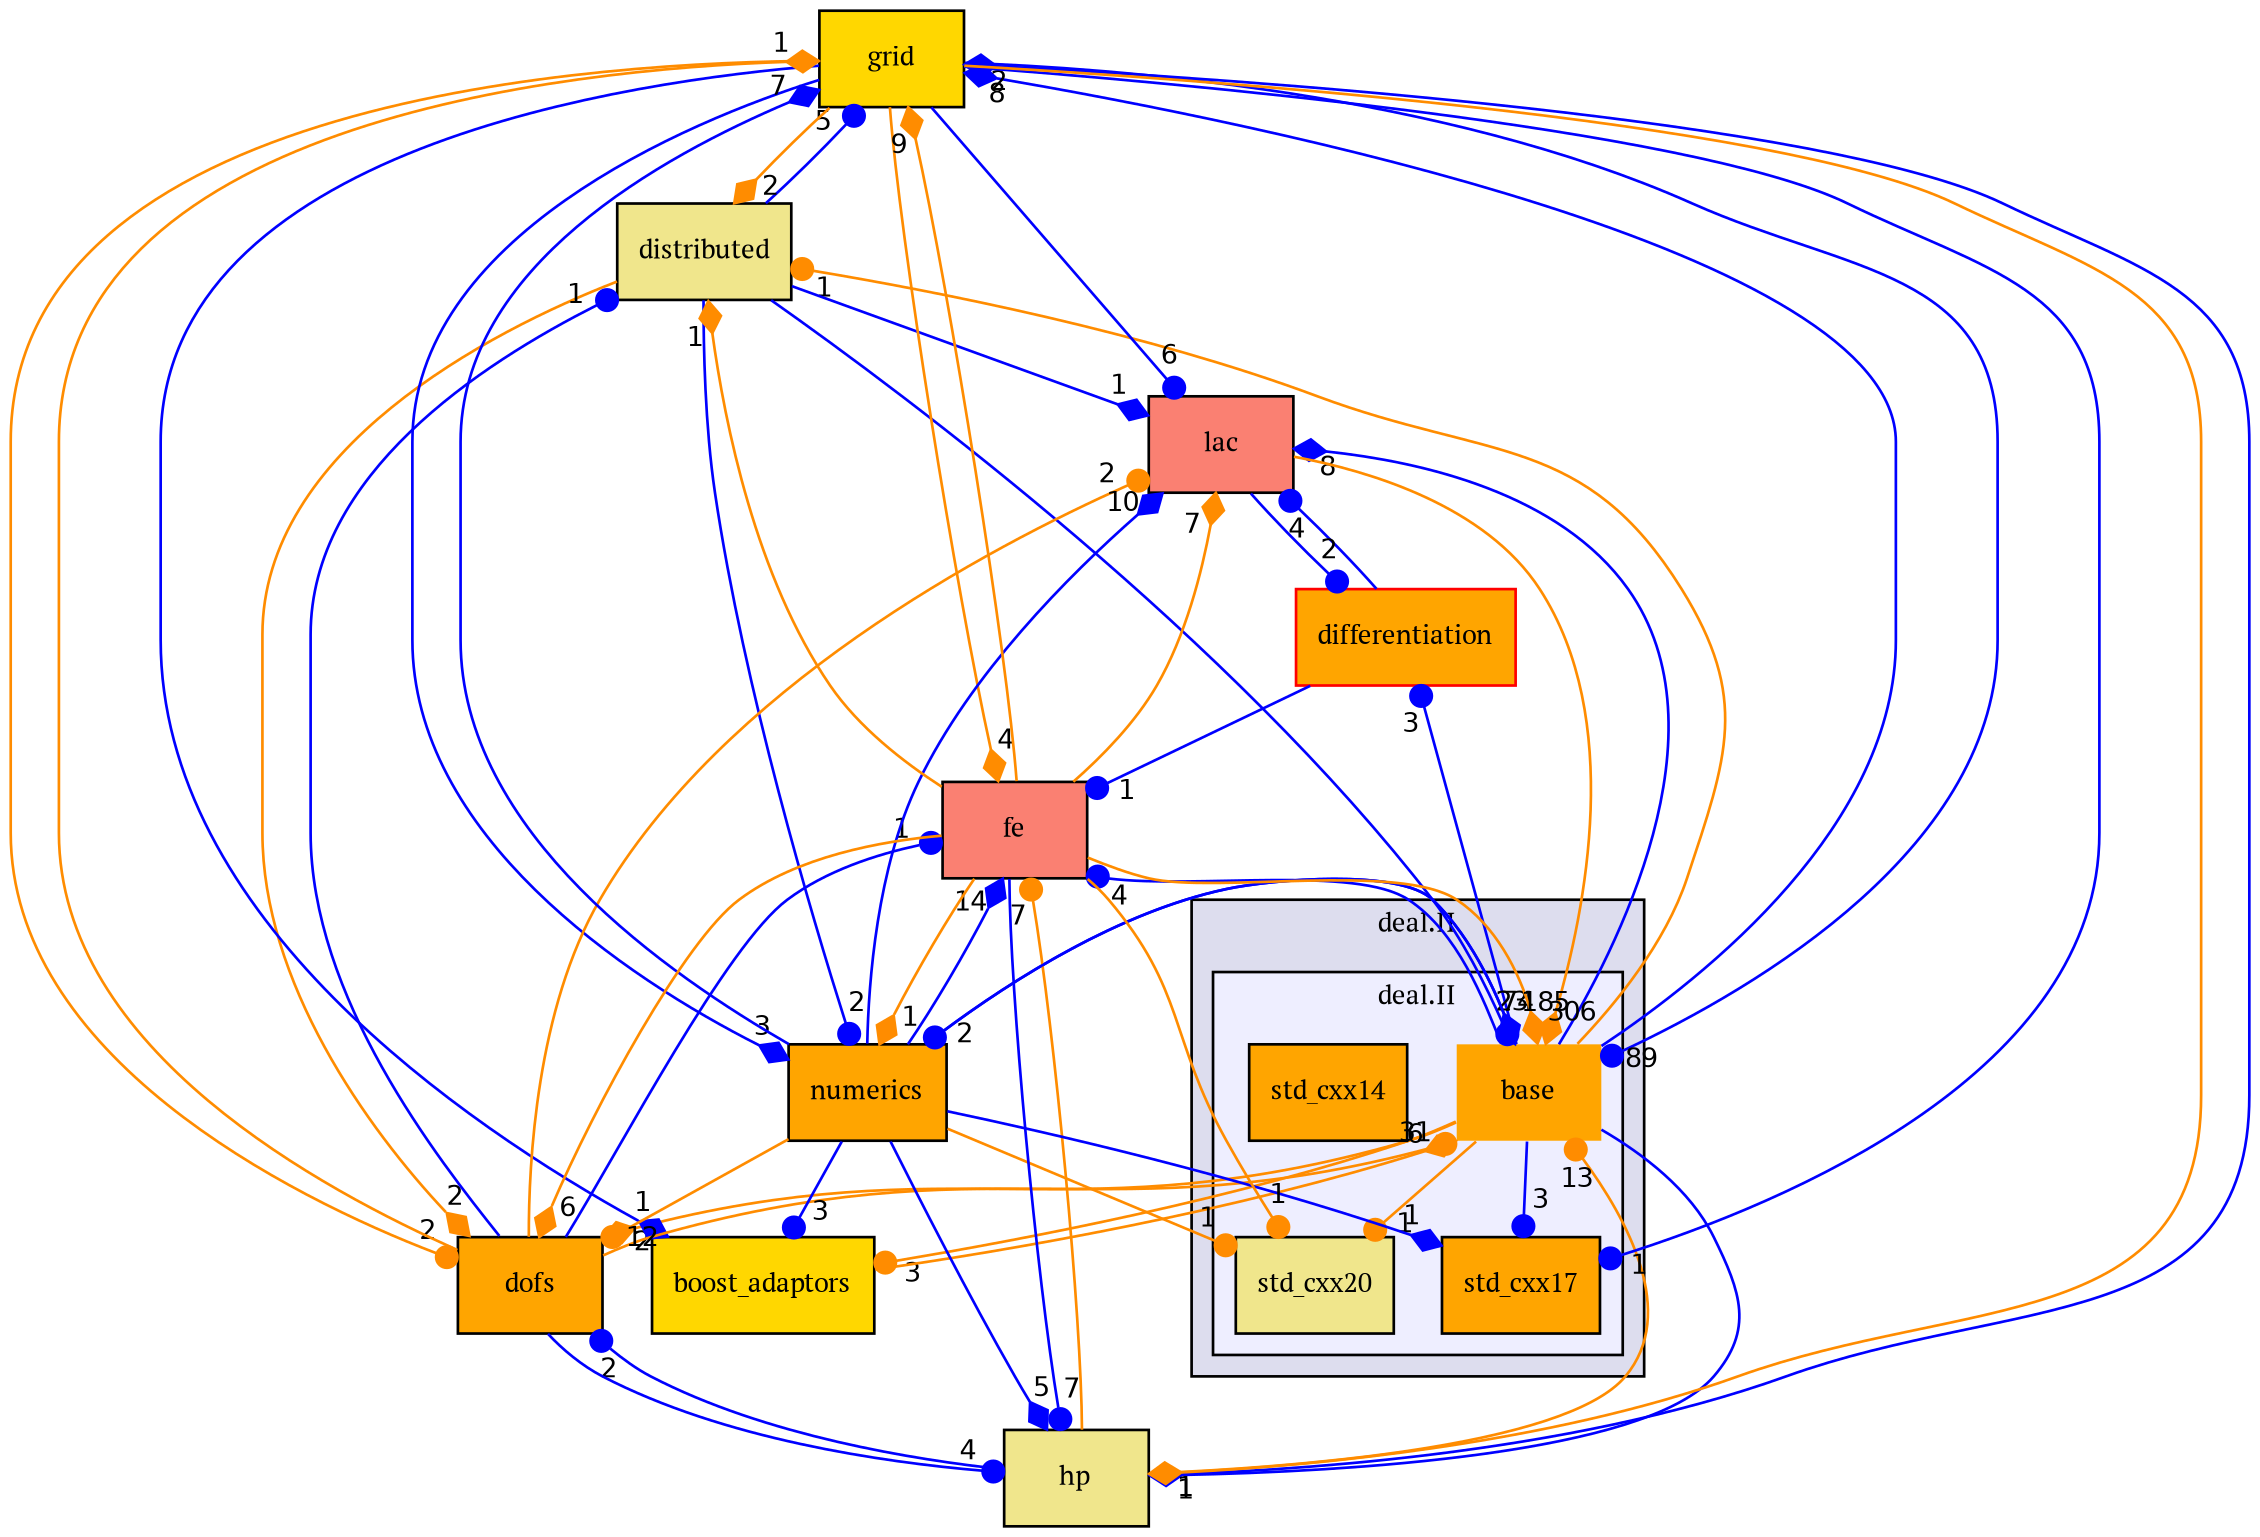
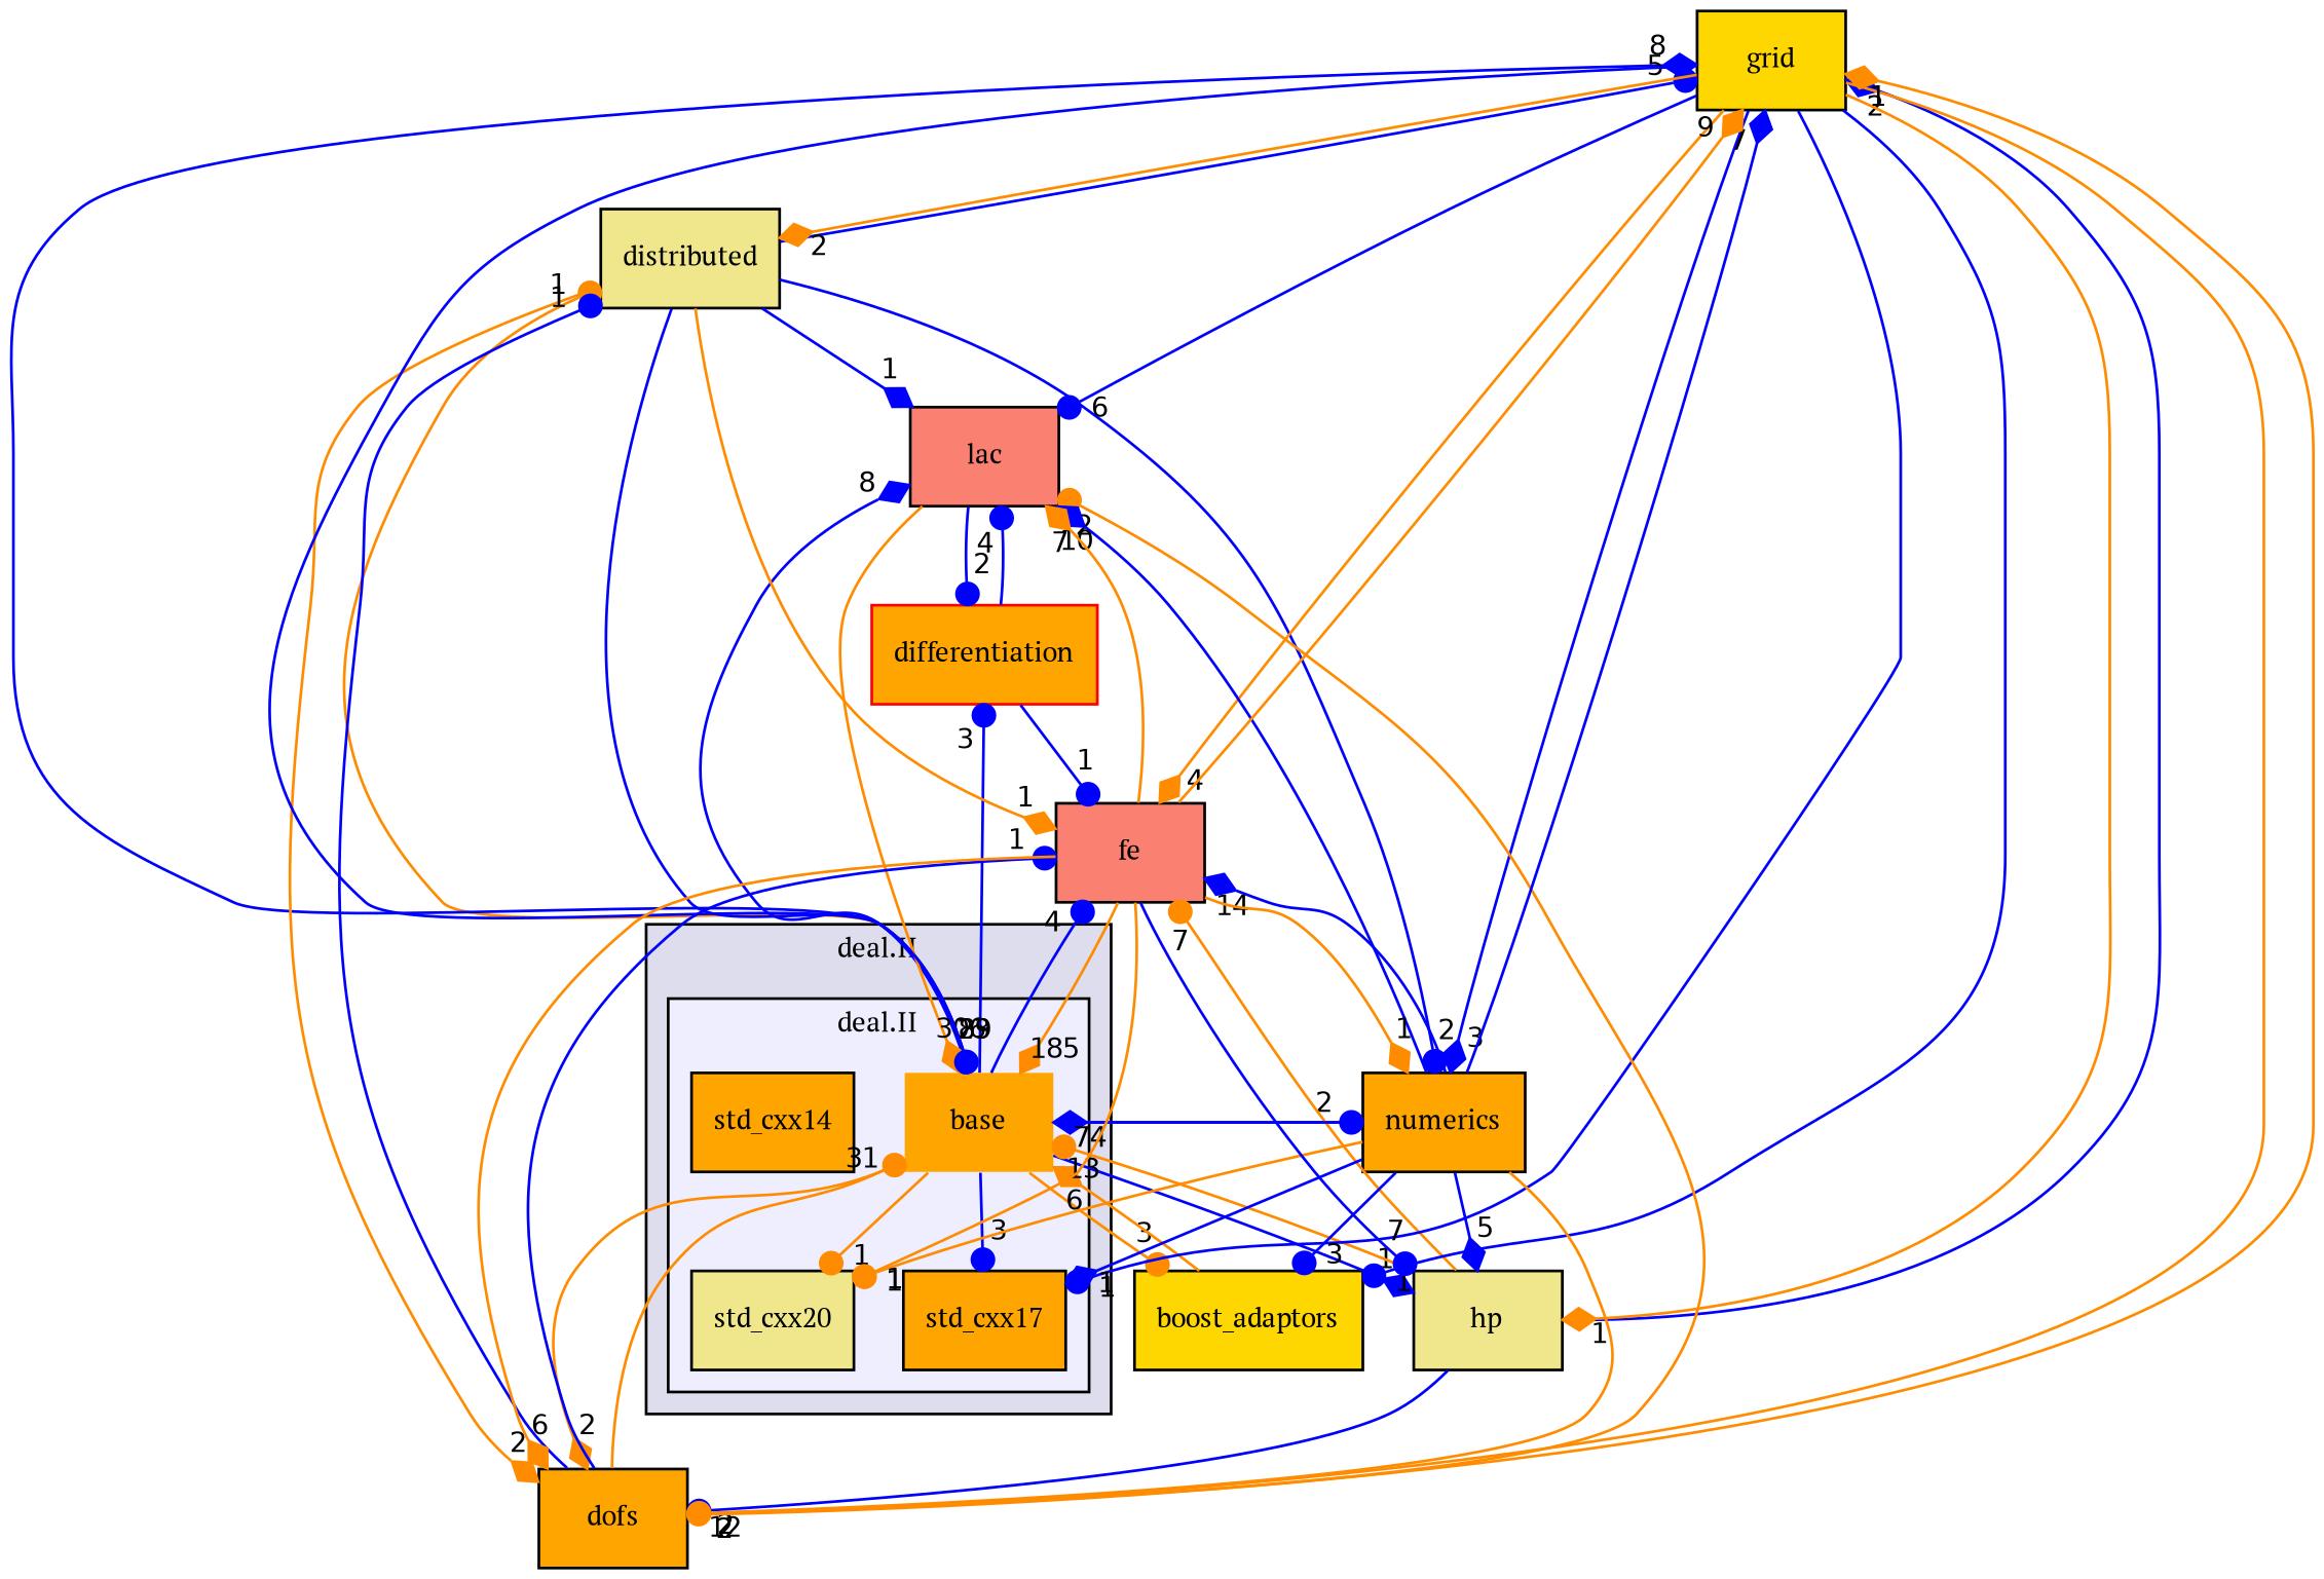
  digraph {
    compound=true
    fontname="PT Serif"
    node [fontname="PT Serif" fontsize=10 shape=box style=filled fillcolor=orange]
    edge [headlabel=1 labeldistance=1.5 labelfontname=Helvetica labelfontsize=10 color=blue arrowhead=dot fontname="PT Serif"]
    n1 [label=base shape=plaintext]
    n2 [color=black label=std_cxx14]
    n3 [color=black label=std_cxx17]
    n4 [color=black fillcolor=khaki label=std_cxx20]
    n5 [label=boost_adaptors fillcolor=gold]
    n6 [label=distributed fillcolor=khaki]
    n7 [color=red label=differentiation]
    n8 [label=lac fillcolor=salmon]
    n9 [label=hp fillcolor=khaki]
    n10 [label=grid fillcolor=gold]
    n11 [label=dofs]
    n12 [label=numerics]
    n13 [label=fe fillcolor=salmon]
    subgraph cluster_1 {
      bgcolor="#ddddee"
      fontsize=10
      label="deal.II"
      pencolor=black
      subgraph cluster_2 {
        bgcolor="#eeeeff"
        fontsize=10
        pencolor=black
        n1
        n2
        n3
        n4
      }
    }
    n1 -> n3 [headlabel=3]
    n1 -> n4 [color=darkorange]
    n1 -> n5 [headlabel=3 color=darkorange]
    n1 -> n6 [color=darkorange]
    n1 -> n7 [headlabel=3]
    n1 -> n8 [headlabel=8 arrowhead=diamond]
    n1 -> n9 [arrowhead=diamond]
    n1 -> n10 [headlabel=8 arrowhead=diamond]
    n1 -> n11 [headlabel=2 color=darkorange arrowhead=diamond]
    n1 -> n12 [headlabel=2]
    n1 -> n13 [headlabel=4]
    n5 -> n1 [headlabel=6 color=darkorange arrowhead=diamond]
    n6 -> n1 [headlabel=23]
    n6 -> n8 [arrowhead=diamond]
    n6 -> n10 [headlabel=5]
    n6 -> n11 [headlabel=2 color=darkorange arrowhead=diamond]
    n6 -> n12 [headlabel=2]
    n7 -> n8 [headlabel=4]
    n7 -> n13
    n8 -> n1 [headlabel=306 color=darkorange arrowhead=diamond]
    n8 -> n7 [headlabel=2]
    n9 -> n1 [headlabel=13 color=darkorange]
    n9 -> n10 [headlabel=2 arrowhead=diamond]
    n9 -> n11 [headlabel=2]
    n9 -> n13 [headlabel=7 color=darkorange]
    n10 -> n1 [headlabel=89]
    n10 -> n3
-   n10 -> n5 [arrowhead=diamond]
+   n10 -> n5
    n10 -> n6 [headlabel=2 color=darkorange arrowhead=diamond]
    n10 -> n8 [headlabel=6]
    n10 -> n9 [color=darkorange arrowhead=diamond]
    n10 -> n11 [headlabel=2 color=darkorange]
    n10 -> n12 [headlabel=3 arrowhead=diamond]
    n10 -> n13 [headlabel=4 color=darkorange arrowhead=diamond]
    n11 -> n1 [headlabel=31 color=darkorange]
    n11 -> n6
    n11 -> n8 [headlabel=2 color=darkorange]
-   n11 -> n9 [headlabel=4]
    n11 -> n10 [color=darkorange arrowhead=diamond]
    n11 -> n13
    n12 -> n1 [headlabel=74 arrowhead=diamond]
    n12 -> n3 [arrowhead=diamond]
    n12 -> n4 [color=darkorange]
    n12 -> n5 [headlabel=3]
    n12 -> n8 [headlabel=10 arrowhead=diamond]
    n12 -> n9 [headlabel=5 arrowhead=diamond]
    n12 -> n10 [headlabel=7 arrowhead=diamond]
    n12 -> n11 [headlabel=12 color=darkorange]
    n12 -> n13 [headlabel=14 arrowhead=diamond]
    n13 -> n1 [headlabel=185 color=darkorange arrowhead=diamond]
    n13 -> n4 [color=darkorange]
-   n13 -> n6 [color=darkorange arrowhead=diamond]
+   n6 -> n13 [color=darkorange arrowhead=diamond]
    n13 -> n8 [headlabel=7 color=darkorange arrowhead=diamond]
    n13 -> n9 [headlabel=7]
    n13 -> n10 [headlabel=9 color=darkorange arrowhead=diamond]
    n13 -> n11 [headlabel=6 color=darkorange arrowhead=diamond]
    n13 -> n12 [color=darkorange arrowhead=diamond]
  }
